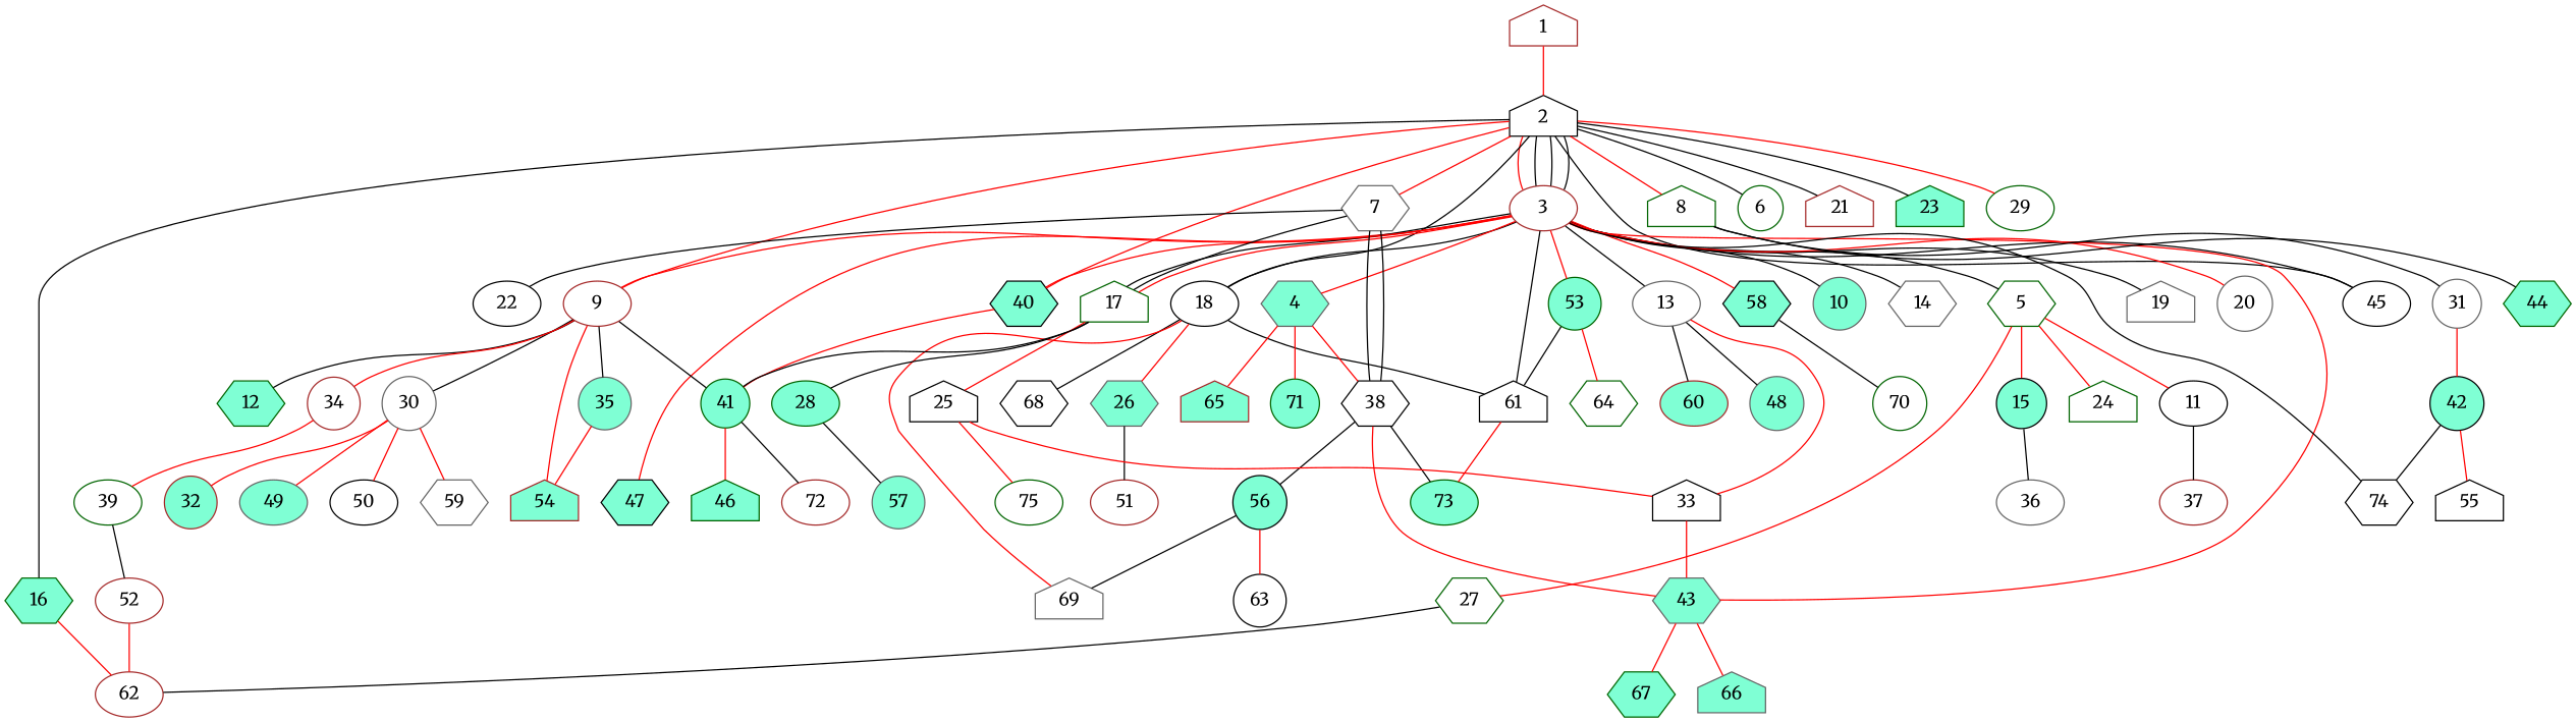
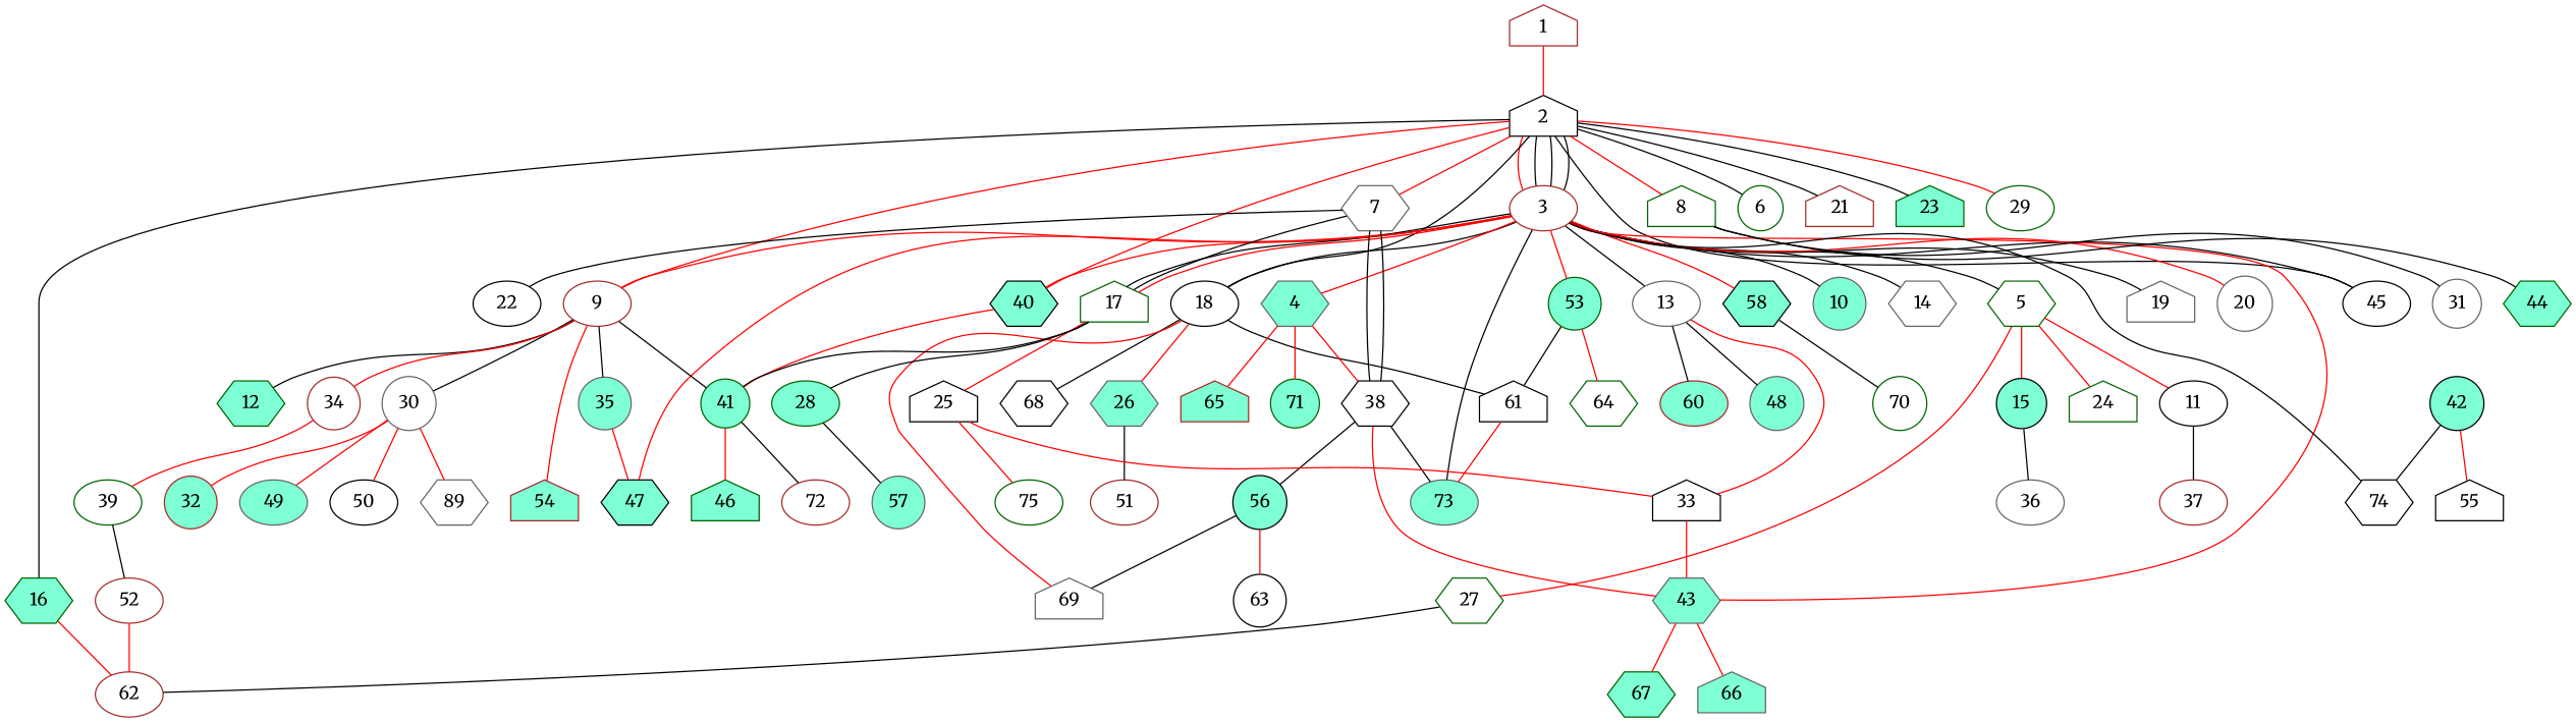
  graph {
    fontname=Merriweather
    node [color=darkgreen fillcolor=white fontname=Merriweather shape=ellipse style=filled]
    edge [color=red fontname=Merriweather]
    1 [color=brown shape=house]
    2 [color=black shape=house]
    3 [color=brown]
    6 [shape=circle]
    7 [color=gray40 shape=hexagon]
    8 [shape=house]
    9 [color=brown]
    16 [fillcolor=aquamarine shape=hexagon]
    18 [color=black]
    21 [color=brown shape=house]
    23 [fillcolor=aquamarine shape=house]
    29
    40 [color=black fillcolor=aquamarine shape=hexagon]
    45 [color=black]
    4 [color=gray40 fillcolor=aquamarine shape=hexagon]
    5 [shape=hexagon]
    10 [color=gray40 fillcolor=aquamarine shape=circle]
    13 [color=gray40]
    14 [color=gray40 shape=hexagon]
    17 [shape=house]
    19 [color=gray40 shape=house]
    20 [color=gray40 shape=circle]
    43 [color=gray40 fillcolor=aquamarine shape=hexagon]
    47 [color=black fillcolor=aquamarine shape=hexagon]
    53 [fillcolor=aquamarine shape=circle]
    58 [color=black fillcolor=aquamarine shape=hexagon]
    61 [color=black shape=house]
    74 [color=black shape=hexagon]
    38 [color=black shape=hexagon]
    22 [color=black]
    31 [color=gray40 shape=circle]
    44 [fillcolor=aquamarine shape=hexagon]
    12 [fillcolor=aquamarine shape=hexagon]
    30 [color=gray40 shape=circle]
    34 [color=brown shape=circle]
    35 [color=gray40 fillcolor=aquamarine shape=circle]
    41 [fillcolor=aquamarine shape=circle]
    54 [color=brown fillcolor=aquamarine shape=house]
    62 [color=brown]
    26 [color=gray40 fillcolor=aquamarine shape=hexagon]
    68 [color=black shape=hexagon]
    69 [color=gray40 shape=house]
    65 [color=brown fillcolor=aquamarine shape=house]
    71 [fillcolor=aquamarine shape=circle]
    11 [color=black]
    15 [color=black fillcolor=aquamarine shape=circle]
    24 [shape=house]
    27 [shape=hexagon]
    33 [color=black shape=house]
    48 [color=gray40 fillcolor=aquamarine shape=circle]
    60 [color=brown fillcolor=aquamarine]
    25 [color=black shape=house]
    28 [fillcolor=aquamarine]
    66 [color=gray40 fillcolor=aquamarine shape=house]
    67 [fillcolor=aquamarine shape=hexagon]
    64 [shape=hexagon]
    70 [shape=circle]
-   73 [fillcolor=aquamarine]
+   73 [color=gray40 fillcolor=aquamarine]
    56 [color=black fillcolor=aquamarine shape=circle]
    37 [color=brown]
    36 [color=gray40]
    42 [color=black fillcolor=aquamarine shape=circle]
    32 [color=brown fillcolor=aquamarine shape=circle]
    49 [color=gray40 fillcolor=aquamarine]
    50 [color=black]
-   59 [color=gray40 shape=hexagon]
+   59 [color=gray40 shape=hexagon label=89]
    39
    46 [fillcolor=aquamarine shape=house]
    72 [color=brown]
    75
    57 [color=gray40 fillcolor=aquamarine shape=circle]
    51 [color=brown]
    55 [color=black shape=house]
    52 [color=brown]
    63 [color=black shape=circle]
    1 -- 2
    2 -- 3
    2 -- 3 [color=black]
    2 -- 3 [color=black]
    2 -- 3 [color=black]
    2 -- 6 [color=black]
    2 -- 7
    2 -- 8
    2 -- 9
    2 -- 16 [color=black]
    2 -- 18 [color=black]
    2 -- 21 [color=black]
    2 -- 23 [color=black]
    2 -- 29
    2 -- 40
    2 -- 45 [color=black]
    3 -- 9
    3 -- 18 [color=black]
    3 -- 40
    3 -- 45 [color=black]
    3 -- 4
    3 -- 5 [color=black]
    3 -- 10 [color=black]
    3 -- 13 [color=black]
    3 -- 14 [color=black]
    3 -- 17 [color=black]
    3 -- 17
    3 -- 19 [color=black]
    3 -- 20
    3 -- 43
    3 -- 47
    3 -- 53
    3 -- 58
-   3 -- 61 [color=black]
+   3 -- 73 [color=black]
    3 -- 74 [color=black]
    7 -- 17 [color=black]
    7 -- 38 [color=black]
    7 -- 38 [color=black]
    7 -- 22 [color=black]
    8 -- 31 [color=black]
    8 -- 44 [color=black]
    9 -- 12 [color=black]
    9 -- 30 [color=black]
    9 -- 34
    9 -- 35 [color=black]
    9 -- 41 [color=black]
    9 -- 54
    16 -- 62
    18 -- 61 [color=black]
    18 -- 26
    18 -- 68 [color=black]
    18 -- 69
    40 -- 41
    4 -- 38
    4 -- 65
    4 -- 71
    5 -- 11
    5 -- 15
    5 -- 24
    5 -- 27
    13 -- 33
    13 -- 48 [color=black]
    13 -- 60 [color=black]
    17 -- 41 [color=black]
    17 -- 25
    17 -- 28 [color=black]
    43 -- 66
    43 -- 67
    53 -- 61 [color=black]
    53 -- 64
    58 -- 70 [color=black]
    61 -- 73
    38 -- 43
    38 -- 73 [color=black]
    38 -- 56 [color=black]
-   31 -- 42
    30 -- 32
    30 -- 49
    30 -- 50
    30 -- 59
    34 -- 39
-   35 -- 54
+   35 -- 47
    41 -- 46
    41 -- 72 [color=black]
    26 -- 51 [color=black]
    11 -- 37 [color=black]
    15 -- 36 [color=black]
    27 -- 62 [color=black]
    33 -- 43
    25 -- 33
    25 -- 75
    28 -- 57 [color=black]
    56 -- 69 [color=black]
    56 -- 63
    42 -- 74 [color=black]
    42 -- 55
    39 -- 52 [color=black]
    52 -- 62
  }
